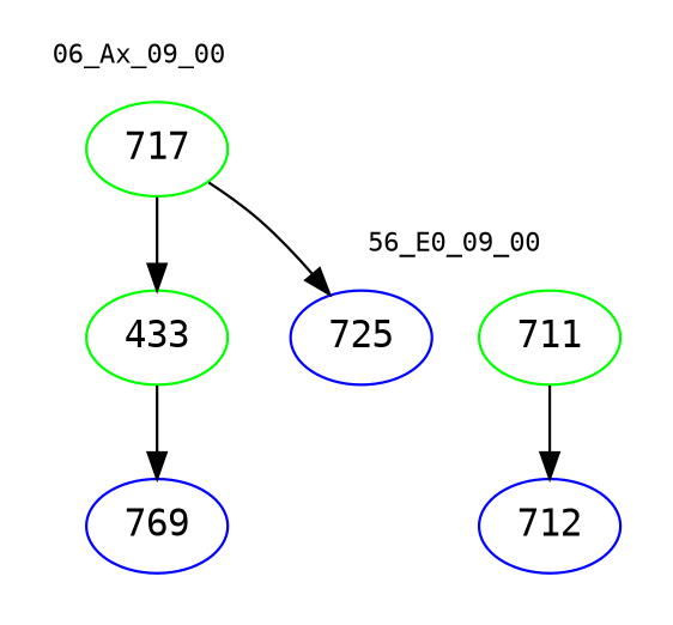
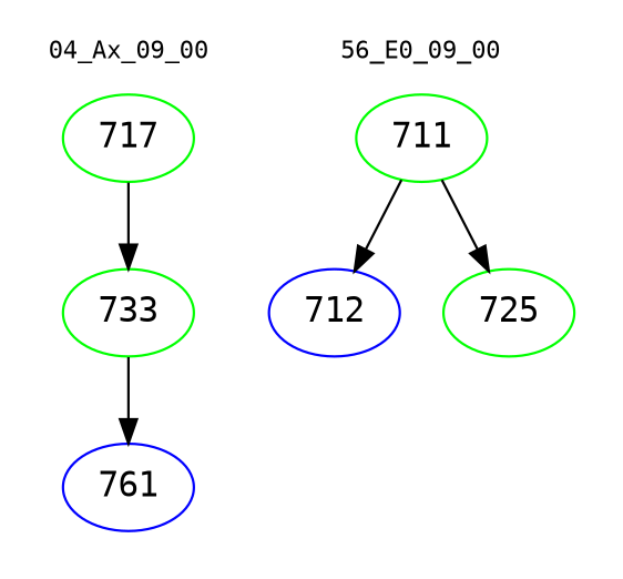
  digraph {
    fontname="DejaVu Sans Mono"
    node [color=green fontname="DejaVu Sans Mono"]
    edge [color=black fontname="DejaVu Sans Mono"]
-   n1 [label=433]
+   n1 [label=733]
    n2 [label=717]
-   n3 [color=blue label=769]
+   n3 [color=blue label=761]
    n4 [label=711]
    n5 [color=blue label=712]
-   n6 [color=blue label=725]
+   n6 [label=725]
    subgraph cluster_1 {
      color=white
      fontsize=10
-     label="06_Ax_09_00"
+     label="04_Ax_09_00"
      n1
      n2
      n3
    }
    subgraph cluster_2 {
      color=white
      fontsize=10
      label="56_E0_09_00"
      n4
      n5
      n6
    }
    n1 -> n3
    n2 -> n1
    n4 -> n5
-   n2 -> n6
+   n4 -> n6
  }
